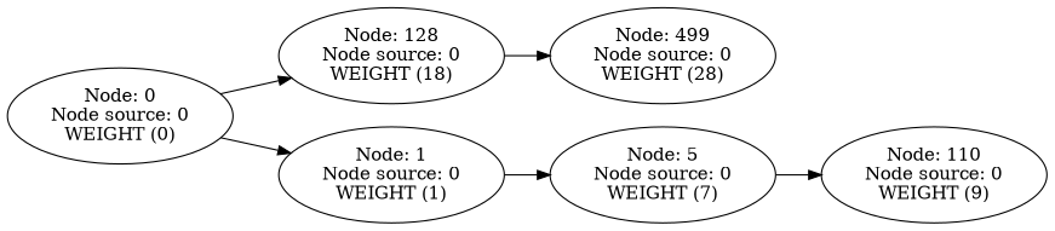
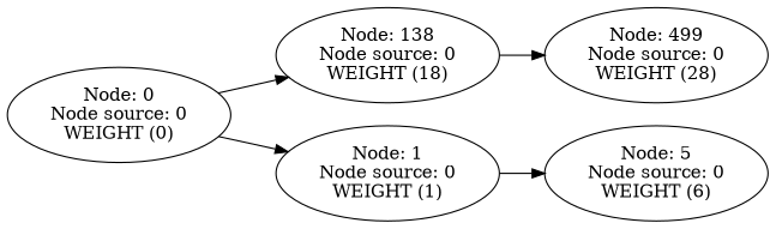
  digraph {
    rankdir=LR
    n1 [label="Node: 499\nNode source: 0\nWEIGHT (28)"]
-   n2 [label="Node: 128\nNode source: 0\nWEIGHT (18)"]
-   n3 [label="Node: 110\nNode source: 0\nWEIGHT (9)"]
-   n4 [label="Node: 5\nNode source: 0\nWEIGHT (7)"]
+   n2 [label="Node: 138\nNode source: 0\nWEIGHT (18)"]
+   n4 [label="Node: 5\nNode source: 0\nWEIGHT (6)"]
    n5 [label="Node: 1\nNode source: 0\nWEIGHT (1)"]
    n6 [label="Node: 0\nNode source: 0\nWEIGHT (0)"]
    n2 -> n1
-   n4 -> n3
    n5 -> n4
    n6 -> n2
    n6 -> n5
  }
